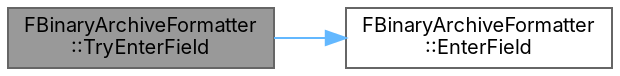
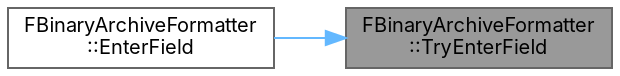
  digraph {
    rankdir=LR
    fontname=Inter
    node [fontname=Inter fontsize=10 shape=box style=filled]
    n1 [color=gray40 fillcolor=grey60 fontcolor=black height=0.2 label="FBinaryArchiveFormatter\l::TryEnterField" width=0.4]
    n2 [color=grey40 fillcolor=white height=0.2 label="FBinaryArchiveFormatter\l::EnterField" width=0.4]
-   n1 -> n2 [color=steelblue1 fontname=Inter fontsize=10 labelfontname=Helvetica labelfontsize=10 style=solid]
+   n2 -> n1 [color=steelblue1 fontname=Inter fontsize=10 labelfontname=Helvetica labelfontsize=10 style=solid]
  }
